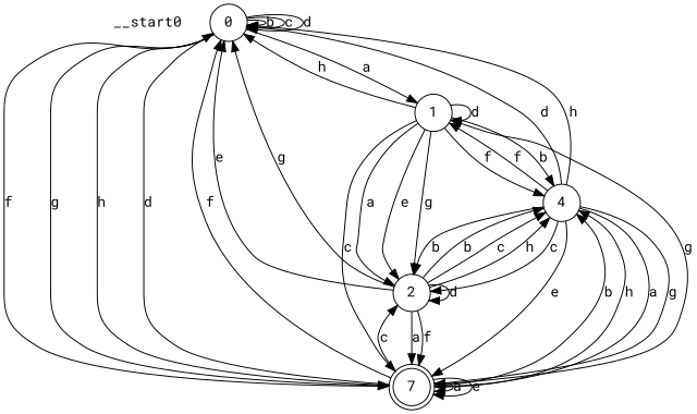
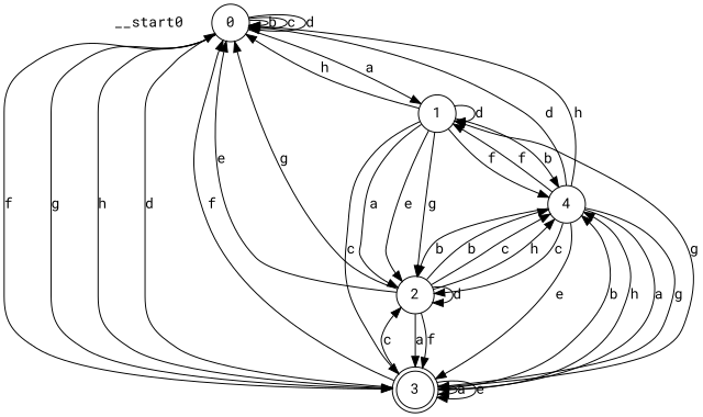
  digraph {
    fontname="Roboto Mono"
    rankdir=TB
    node [fontname="Roboto Mono" shape=circle color=black fillcolor=white style=filled]
    edge [fontname="Roboto Mono"]
    __start0 [shape=none color="" fillcolor="" style=""]
    n2 [label=0 style="rounded,filled"]
    n3 [label=1]
-   n4 [label=7 shape=doublecircle style="rounded,filled"]
+   n4 [label=3 shape=doublecircle style="rounded,filled"]
    n5 [label=2]
    n6 [label=4]
    n2 -> n2 [label=b]
    n2 -> n2 [label=c]
    n2 -> n2 [label=d]
    n2 -> n3 [label=a]
    n2 -> n4 [label=f]
    n2 -> n4 [label=g]
    n2 -> n4 [label=h]
    n3 -> n2 [label=h]
    n3 -> n3 [label=d]
    n3 -> n4 [label=c]
    n3 -> n5 [label=a]
    n3 -> n5 [label=e]
    n3 -> n5 [label=g]
    n3 -> n6 [label=b]
    n3 -> n6 [label=f]
    n4 -> n2 [label=d]
    n4 -> n2 [label=f]
    n4 -> n3 [label=g]
    n4 -> n4 [label=a]
    n4 -> n4 [label=e]
    n4 -> n5 [label=c]
    n4 -> n6 [label=b]
    n4 -> n6 [label=h]
    n5 -> n2 [label=e]
    n5 -> n2 [label=g]
    n5 -> n4 [label=a]
    n5 -> n4 [label=f]
    n5 -> n5 [label=d]
    n5 -> n6 [label=b]
    n5 -> n6 [label=c]
    n5 -> n6 [label=h]
    n6 -> n2 [label=d]
    n6 -> n2 [label=h]
    n6 -> n3 [label=f]
    n6 -> n4 [label=a]
    n6 -> n4 [label=e]
    n6 -> n4 [label=g]
    n6 -> n5 [label=b]
    n6 -> n5 [label=c]
  }
